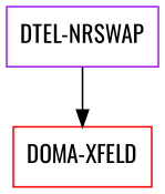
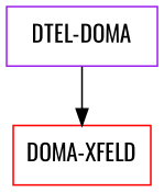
  digraph {
    fontname=Oswald
    node [shape=box fontname=Oswald]
-   "DTEL-NRSWAP" [color=purple]
+   "DTEL-NRSWAP" [color=purple label="DTEL-DOMA"]
    "DOMA-XFELD" [color=red]
    "DTEL-NRSWAP" -> "DOMA-XFELD" [fontname=Oswald]
  }
